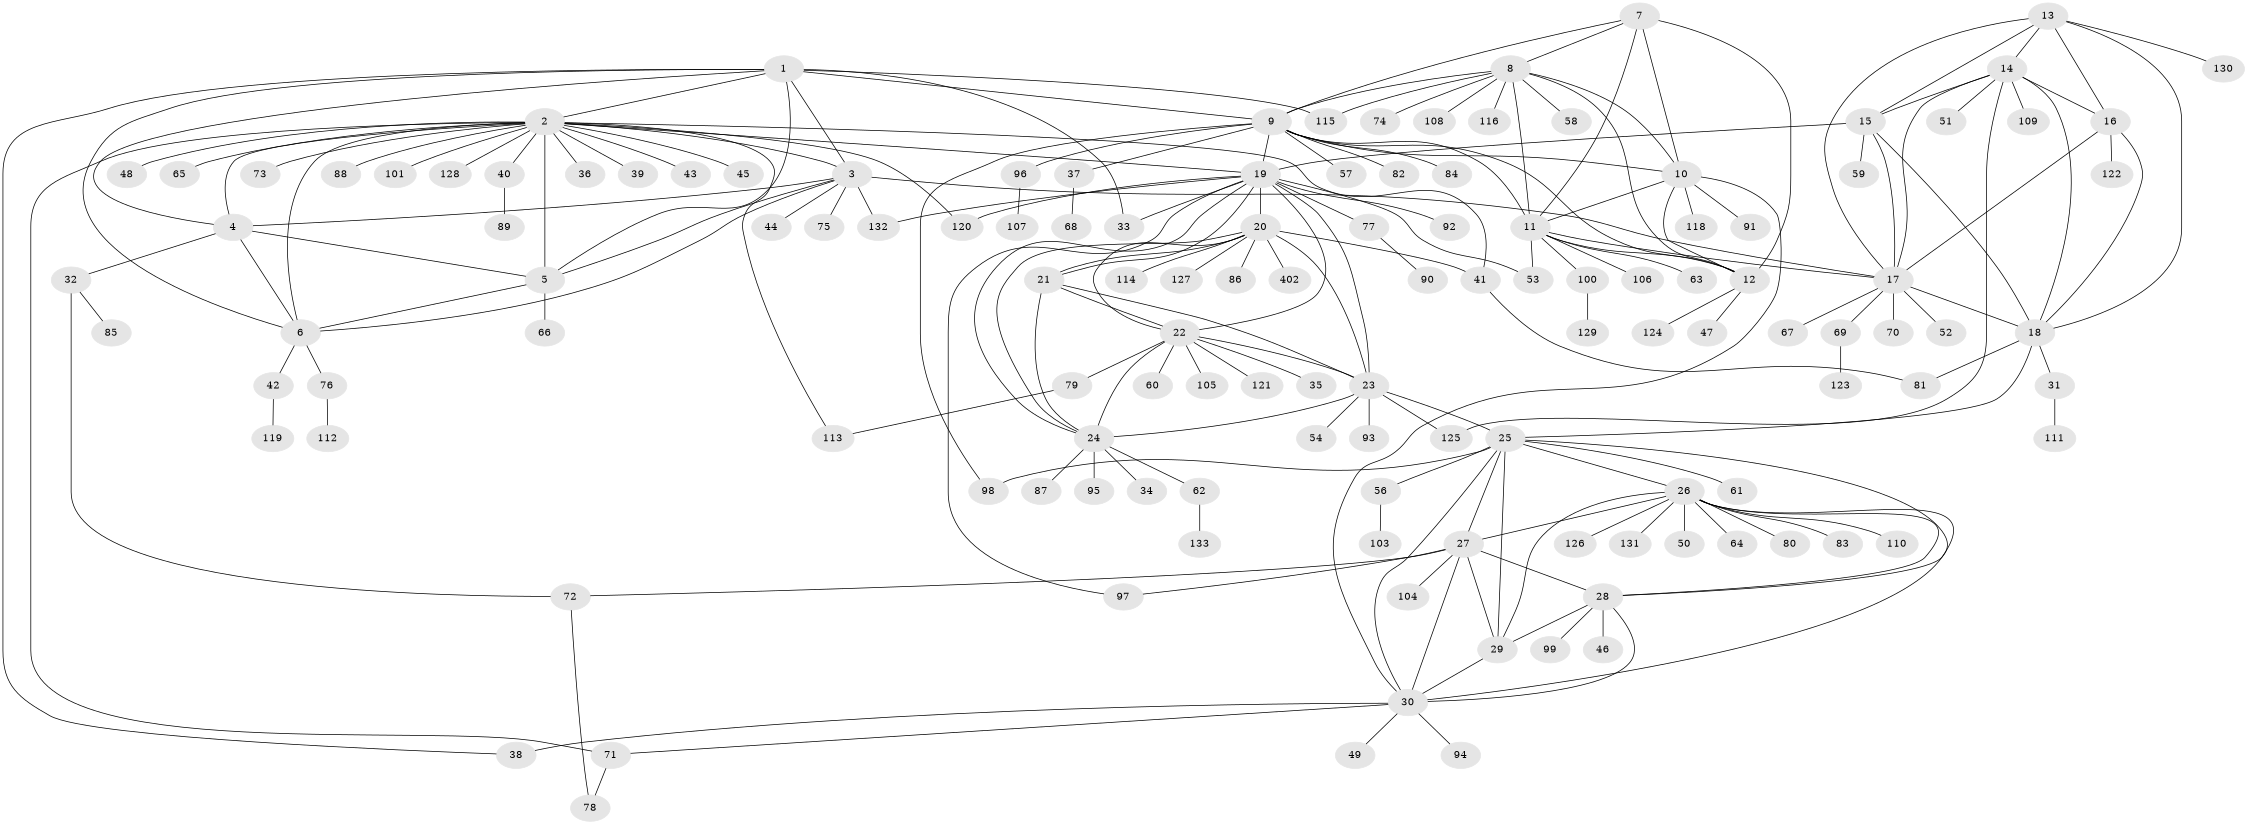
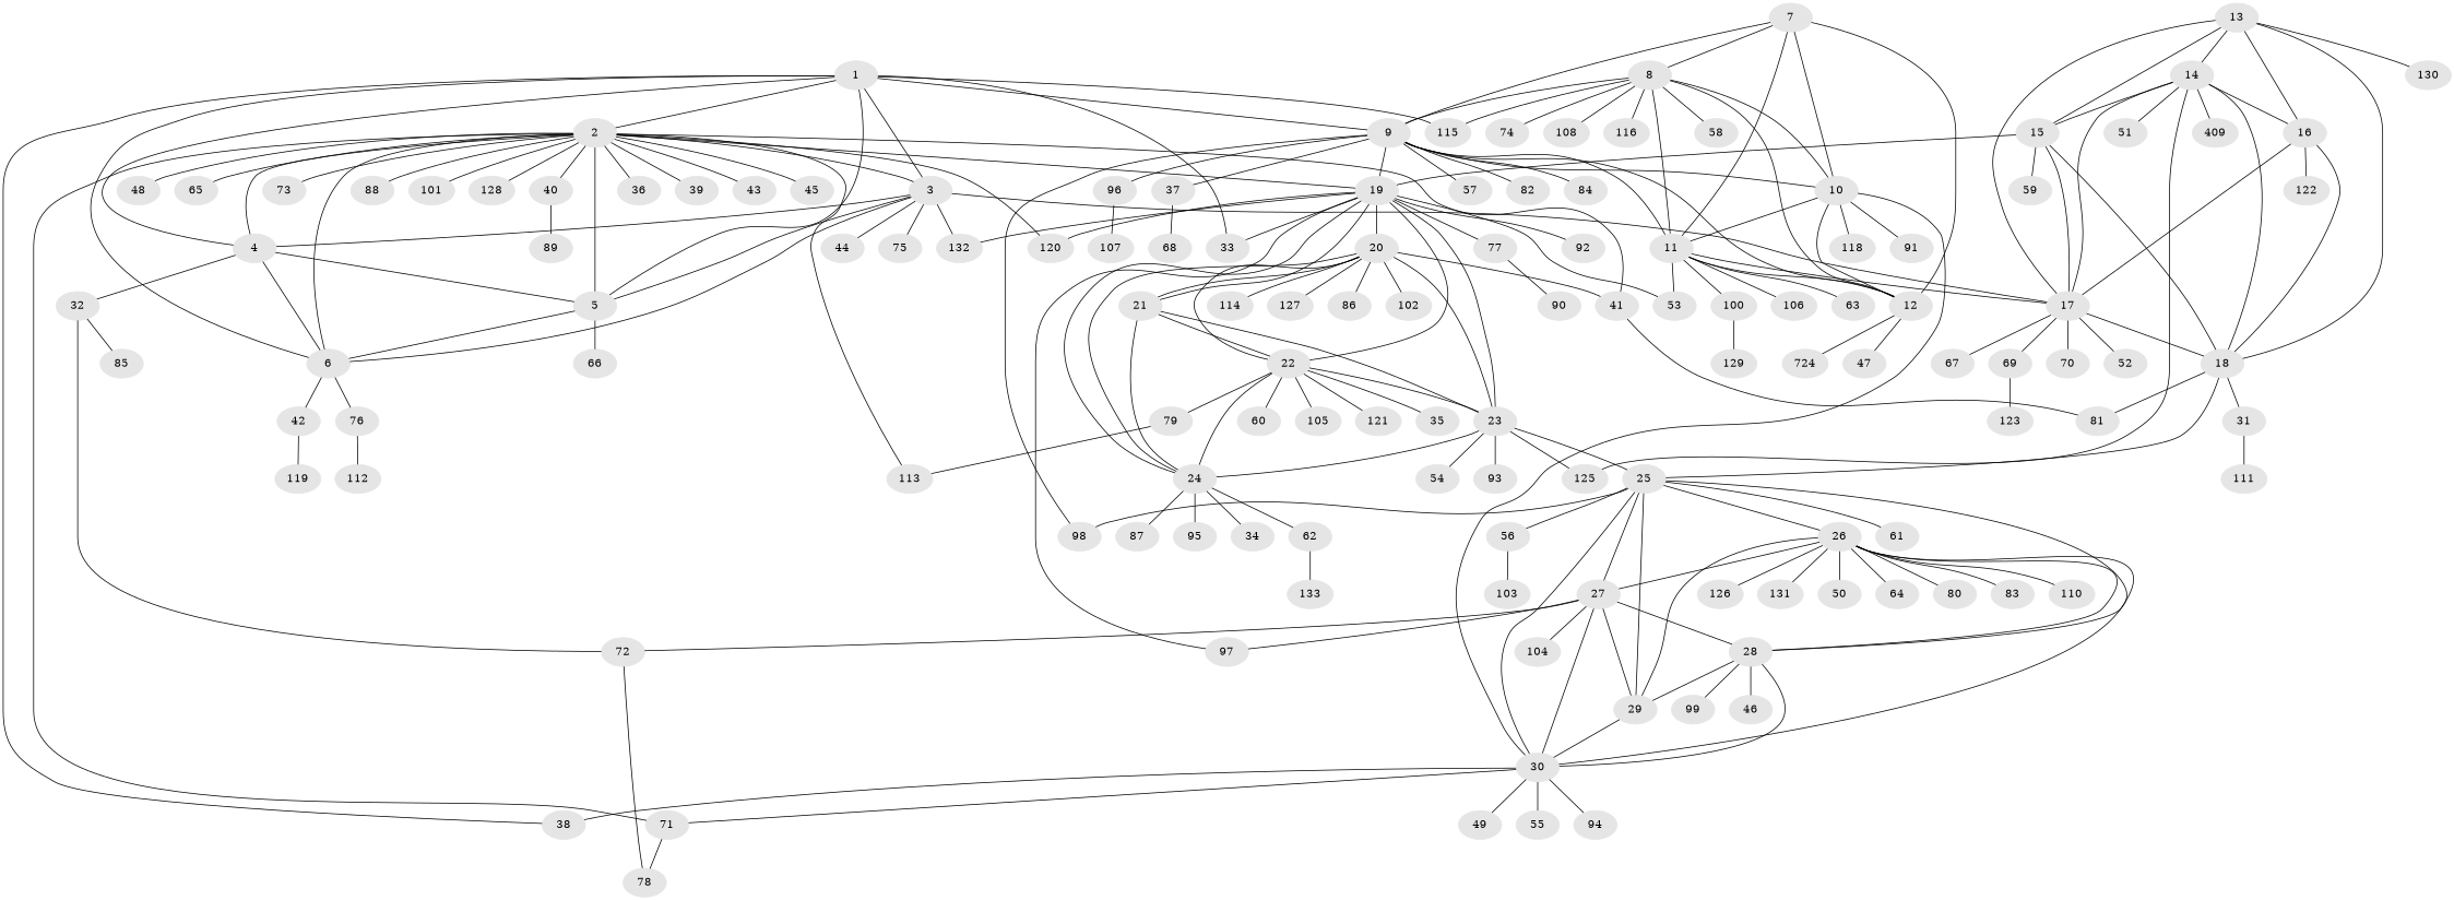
  graph {
    node [color=gray90 style=filled]
    1
    2
    3
    4
    5
    6
    9
    33
    38
    115
    19
    36
    39
    40
    41
    43
    45
    48
    65
    71
    73
    88
    101
    113
    120
    128
    17
    44
    75
    132
    32
    66
    42
    76
    10
    11
    12
    37
    57
    82
    84
    96
    98
    53
    20
    21
    22
    23
    24
    77
    92
    97
    89
    81
    78
    18
    52
    67
    69
    70
    72
    85
    27
    30
    28
    29
    104
    119
    112
    7
    8
    58
    74
    108
    116
    91
    118
    63
    100
    106
    47
-   124
+   124 [label=724]
    68
    107
    49
+   55
    94
    129
    13
    14
    15
    16
    130
    51
-   109
+   109 [label=409]
    125
    59
    122
    25
    31
    123
    26
    56
    61
    111
    86
-   102 [label=402]
+   102
    114
    127
    35
    60
    79
    105
    121
    54
    93
    34
    62
    87
    95
    90
    133
    50
    64
    80
    83
    110
    126
    131
    46
    99
    103
    1 -- 2
    1 -- 3
    1 -- 4
    1 -- 5
    1 -- 6
    1 -- 9
    1 -- 33
    1 -- 38
    1 -- 115
    2 -- 3
    2 -- 4
    2 -- 5
    2 -- 6
    2 -- 19
    2 -- 36
    2 -- 39
    2 -- 40
    2 -- 41
    2 -- 43
    2 -- 45
    2 -- 48
    2 -- 65
    2 -- 71
    2 -- 73
    2 -- 88
    2 -- 101
    2 -- 113
    2 -- 120
    2 -- 128
    3 -- 4
    3 -- 5
    3 -- 6
    3 -- 17
    3 -- 44
    3 -- 75
    3 -- 132
    4 -- 5
    4 -- 6
    4 -- 32
    5 -- 6
    5 -- 66
    6 -- 42
    6 -- 76
    9 -- 19
    9 -- 10
    9 -- 11
    9 -- 12
    9 -- 37
    9 -- 57
    9 -- 82
    9 -- 84
    9 -- 96
    9 -- 98
    19 -- 33
    19 -- 120
    19 -- 132
    19 -- 53
    19 -- 20
    19 -- 21
    19 -- 22
    19 -- 23
    19 -- 24
    19 -- 77
    19 -- 92
    19 -- 97
    40 -- 89
    41 -- 81
    71 -- 78
    17 -- 18
    17 -- 52
    17 -- 67
    17 -- 69
    17 -- 70
    32 -- 72
    32 -- 85
    42 -- 119
    76 -- 112
    10 -- 11
    10 -- 12
    10 -- 30
    10 -- 91
    10 -- 118
    11 -- 17
    11 -- 12
    11 -- 53
    11 -- 63
    11 -- 100
    11 -- 106
    12 -- 47
    12 -- 124
    37 -- 68
    96 -- 107
    20 -- 41
    20 -- 21
    20 -- 22
    20 -- 23
    20 -- 24
    20 -- 86
    20 -- 102
    20 -- 114
    20 -- 127
    21 -- 22
    21 -- 23
    21 -- 24
    22 -- 23
    22 -- 24
    22 -- 35
    22 -- 60
    22 -- 79
    22 -- 105
    22 -- 121
    23 -- 24
    23 -- 125
    23 -- 25
    23 -- 54
    23 -- 93
    24 -- 34
    24 -- 62
    24 -- 87
    24 -- 95
    77 -- 90
    18 -- 81
    18 -- 25
    18 -- 31
    69 -- 123
    72 -- 78
    27 -- 97
    27 -- 72
    27 -- 30
    27 -- 28
    27 -- 29
    27 -- 104
    30 -- 38
    30 -- 71
    30 -- 49
+   30 -- 55
    30 -- 94
    28 -- 30
    28 -- 29
    28 -- 46
    28 -- 99
    29 -- 30
    7 -- 9
    7 -- 10
    7 -- 11
    7 -- 12
    7 -- 8
    8 -- 9
    8 -- 115
    8 -- 10
    8 -- 11
    8 -- 12
    8 -- 58
    8 -- 74
    8 -- 108
    8 -- 116
    100 -- 129
    13 -- 17
    13 -- 18
    13 -- 14
    13 -- 15
    13 -- 16
    13 -- 130
    14 -- 17
    14 -- 18
    14 -- 15
    14 -- 16
    14 -- 51
    14 -- 109
    14 -- 125
    15 -- 19
    15 -- 17
    15 -- 18
    15 -- 59
    16 -- 17
    16 -- 18
    16 -- 122
    25 -- 98
    25 -- 27
    25 -- 30
    25 -- 28
    25 -- 29
    25 -- 26
    25 -- 56
    25 -- 61
    31 -- 111
    26 -- 27
    26 -- 30
    26 -- 28
    26 -- 29
    26 -- 50
    26 -- 64
    26 -- 80
    26 -- 83
    26 -- 110
    26 -- 126
    26 -- 131
    56 -- 103
    79 -- 113
    62 -- 133
  }
